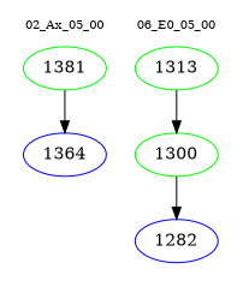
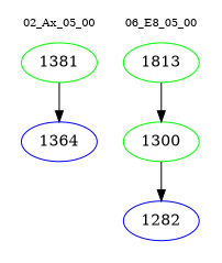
  digraph {
    node [color=green]
    edge [color=black]
    n1 [label=1381]
    n2 [color=blue label=1364]
    n3 [label=1300]
    n4 [color=blue label=1282]
-   n5 [label=1313]
+   n5 [label=1813]
    subgraph cluster_1 {
      color=white
      fontsize=10
      label="02_Ax_05_00"
      n1
      n2
    }
    subgraph cluster_2 {
      color=white
      fontsize=10
-     label="06_E0_05_00"
+     label="06_E8_05_00"
      n3
      n4
      n5
    }
    n1 -> n2
    n3 -> n4
    n5 -> n3
  }
